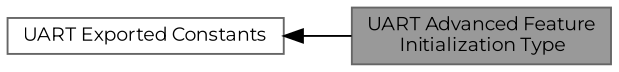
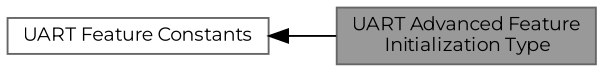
  digraph {
    rankdir=LR
    fontname=Montserrat
    node [fontname=Montserrat fontsize=10 shape=box style=filled]
    n1 [color=gray40 fillcolor=grey60 fontcolor=black height=0.2 label="UART Advanced Feature\l Initialization Type" width=0.4]
-   n2 [color=grey40 fillcolor=white height=0.2 label="UART Exported Constants" width=0.4]
+   n2 [color=grey40 fillcolor=white height=0.2 label="UART Feature Constants" width=0.4]
    n2 -> n1 [dir=back fontname=Montserrat fontsize=10 labelfontname=Helvetica labelfontsize=10 shape=plaintext style=solid]
  }
